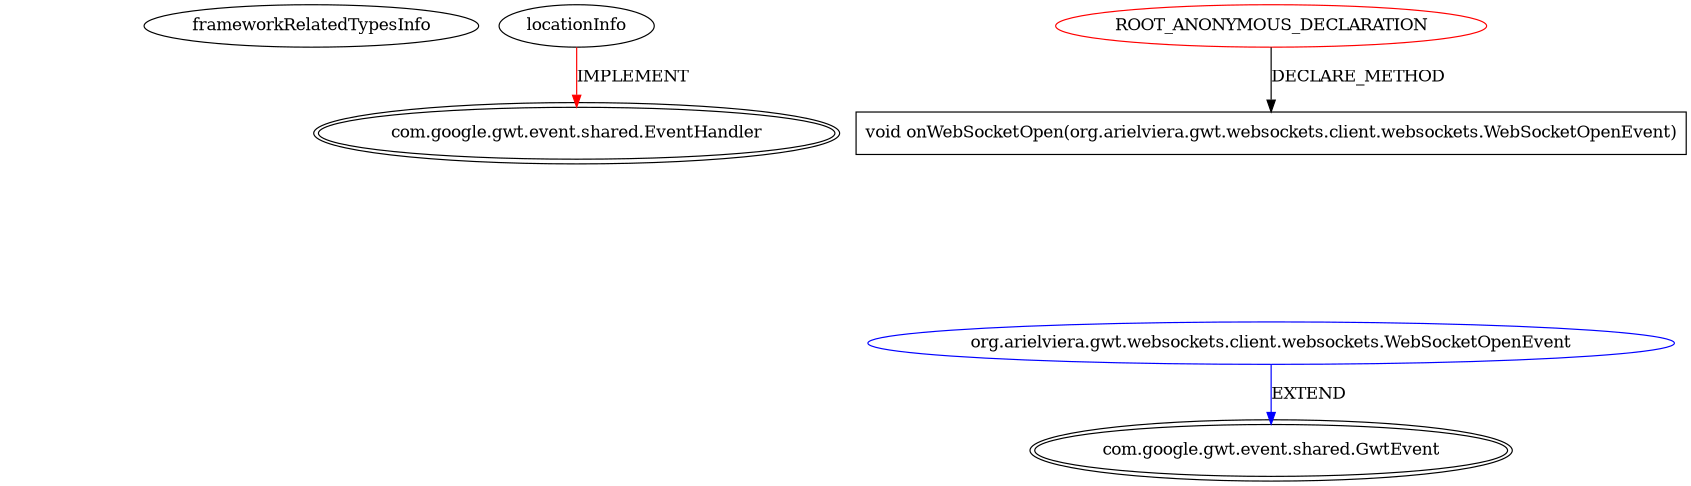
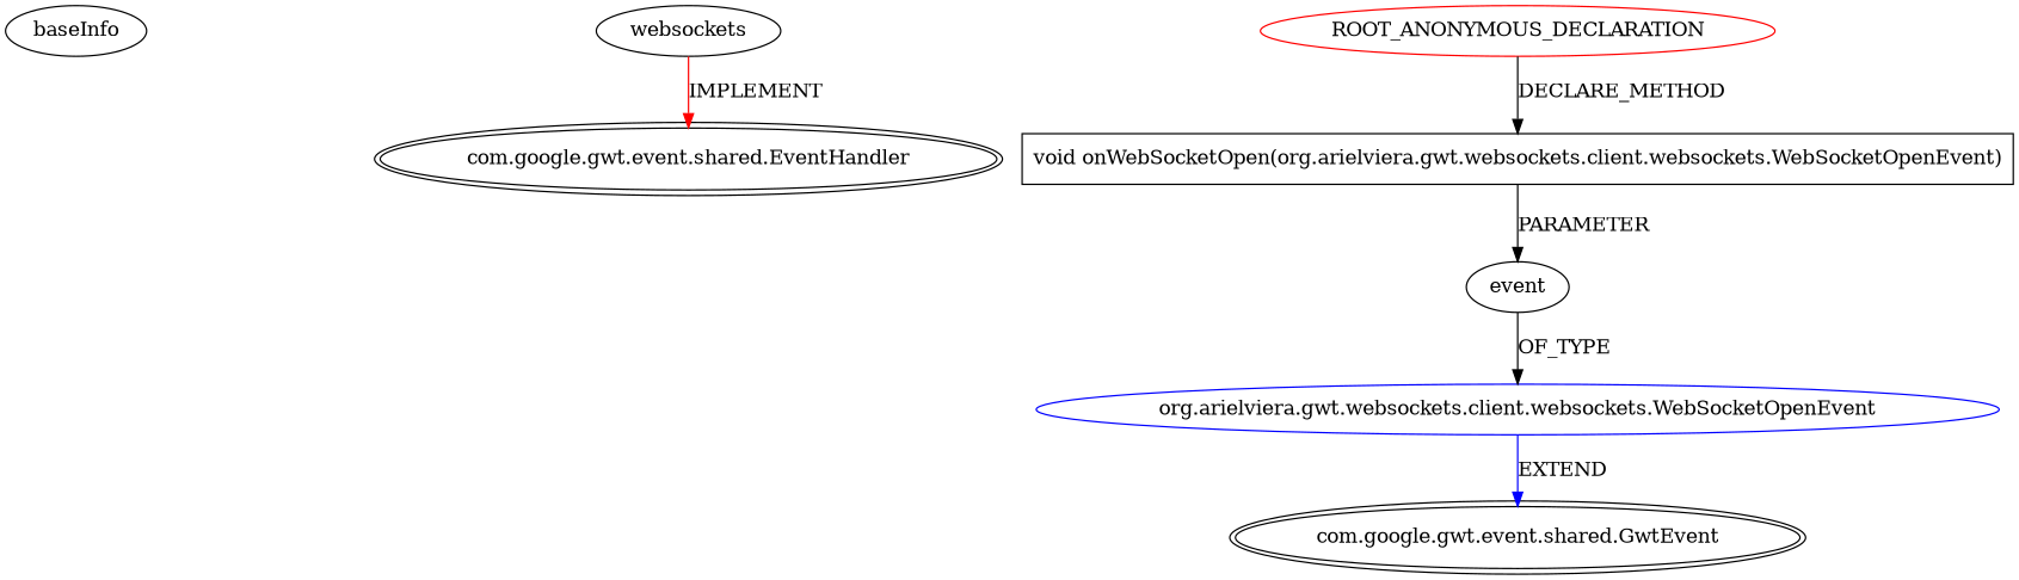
  digraph {
    node [isFrameworkType=false]
-   frameworkRelatedTypesInfo [0="com.google.gwt.event.shared.EventHandler" isFrameworkType=""]
-   locationInfo [contextSignature="void onModuleLoad()" filePath="/aviera-websockets-gwtready/websockets-gwtready-master/src/org/arielviera/gwt/websockets/client/MySampleApplication.java" graphId=778 projectName="aviera-websockets-gwtready" isFrameworkType=""]
+   baseInfo [category=extension_graph graphId=778 isAnonymous=true possibleRelation=true isFrameworkType=""]
+   locationInfo [contextSignature="void onModuleLoad()" filePath="/aviera-websockets-gwtready/websockets-gwtready-master/src/org/arielviera/gwt/websockets/client/MySampleApplication.java" graphId=778 projectName="aviera-websockets-gwtready" label=websockets isFrameworkType=""]
    n4 [isFrameworkType=true label="com.google.gwt.event.shared.EventHandler" peripheries=2 vertexType=FRAMEWORK_INTERFACE_TYPE]
    n5 [color=red label=ROOT_ANONYMOUS_DECLARATION vertexType=ROOT_ANONYMOUS_DECLARATION]
    n6 [label="void onWebSocketOpen(org.arielviera.gwt.websockets.client.websockets.WebSocketOpenEvent)" shape=box vertexType=CLIENT_METHOD_DECLARATION]
+   n7 [label=event vertexType=PARAMETER_DECLARATION]
    n8 [color=blue label="org.arielviera.gwt.websockets.client.websockets.WebSocketOpenEvent" vertexType=REFERENCE_CLIENT_CLASS_DECLARATION]
    n9 [isFrameworkType=true label="com.google.gwt.event.shared.GwtEvent" peripheries=2 vertexType=FRAMEWORK_CLASS_TYPE]
    locationInfo -> n4 [color=red label=IMPLEMENT]
    n5 -> n6 [label=DECLARE_METHOD]
+   n6 -> n7 [label=PARAMETER]
+   n7 -> n8 [label=OF_TYPE]
    n8 -> n9 [color=blue label=EXTEND]
  }
